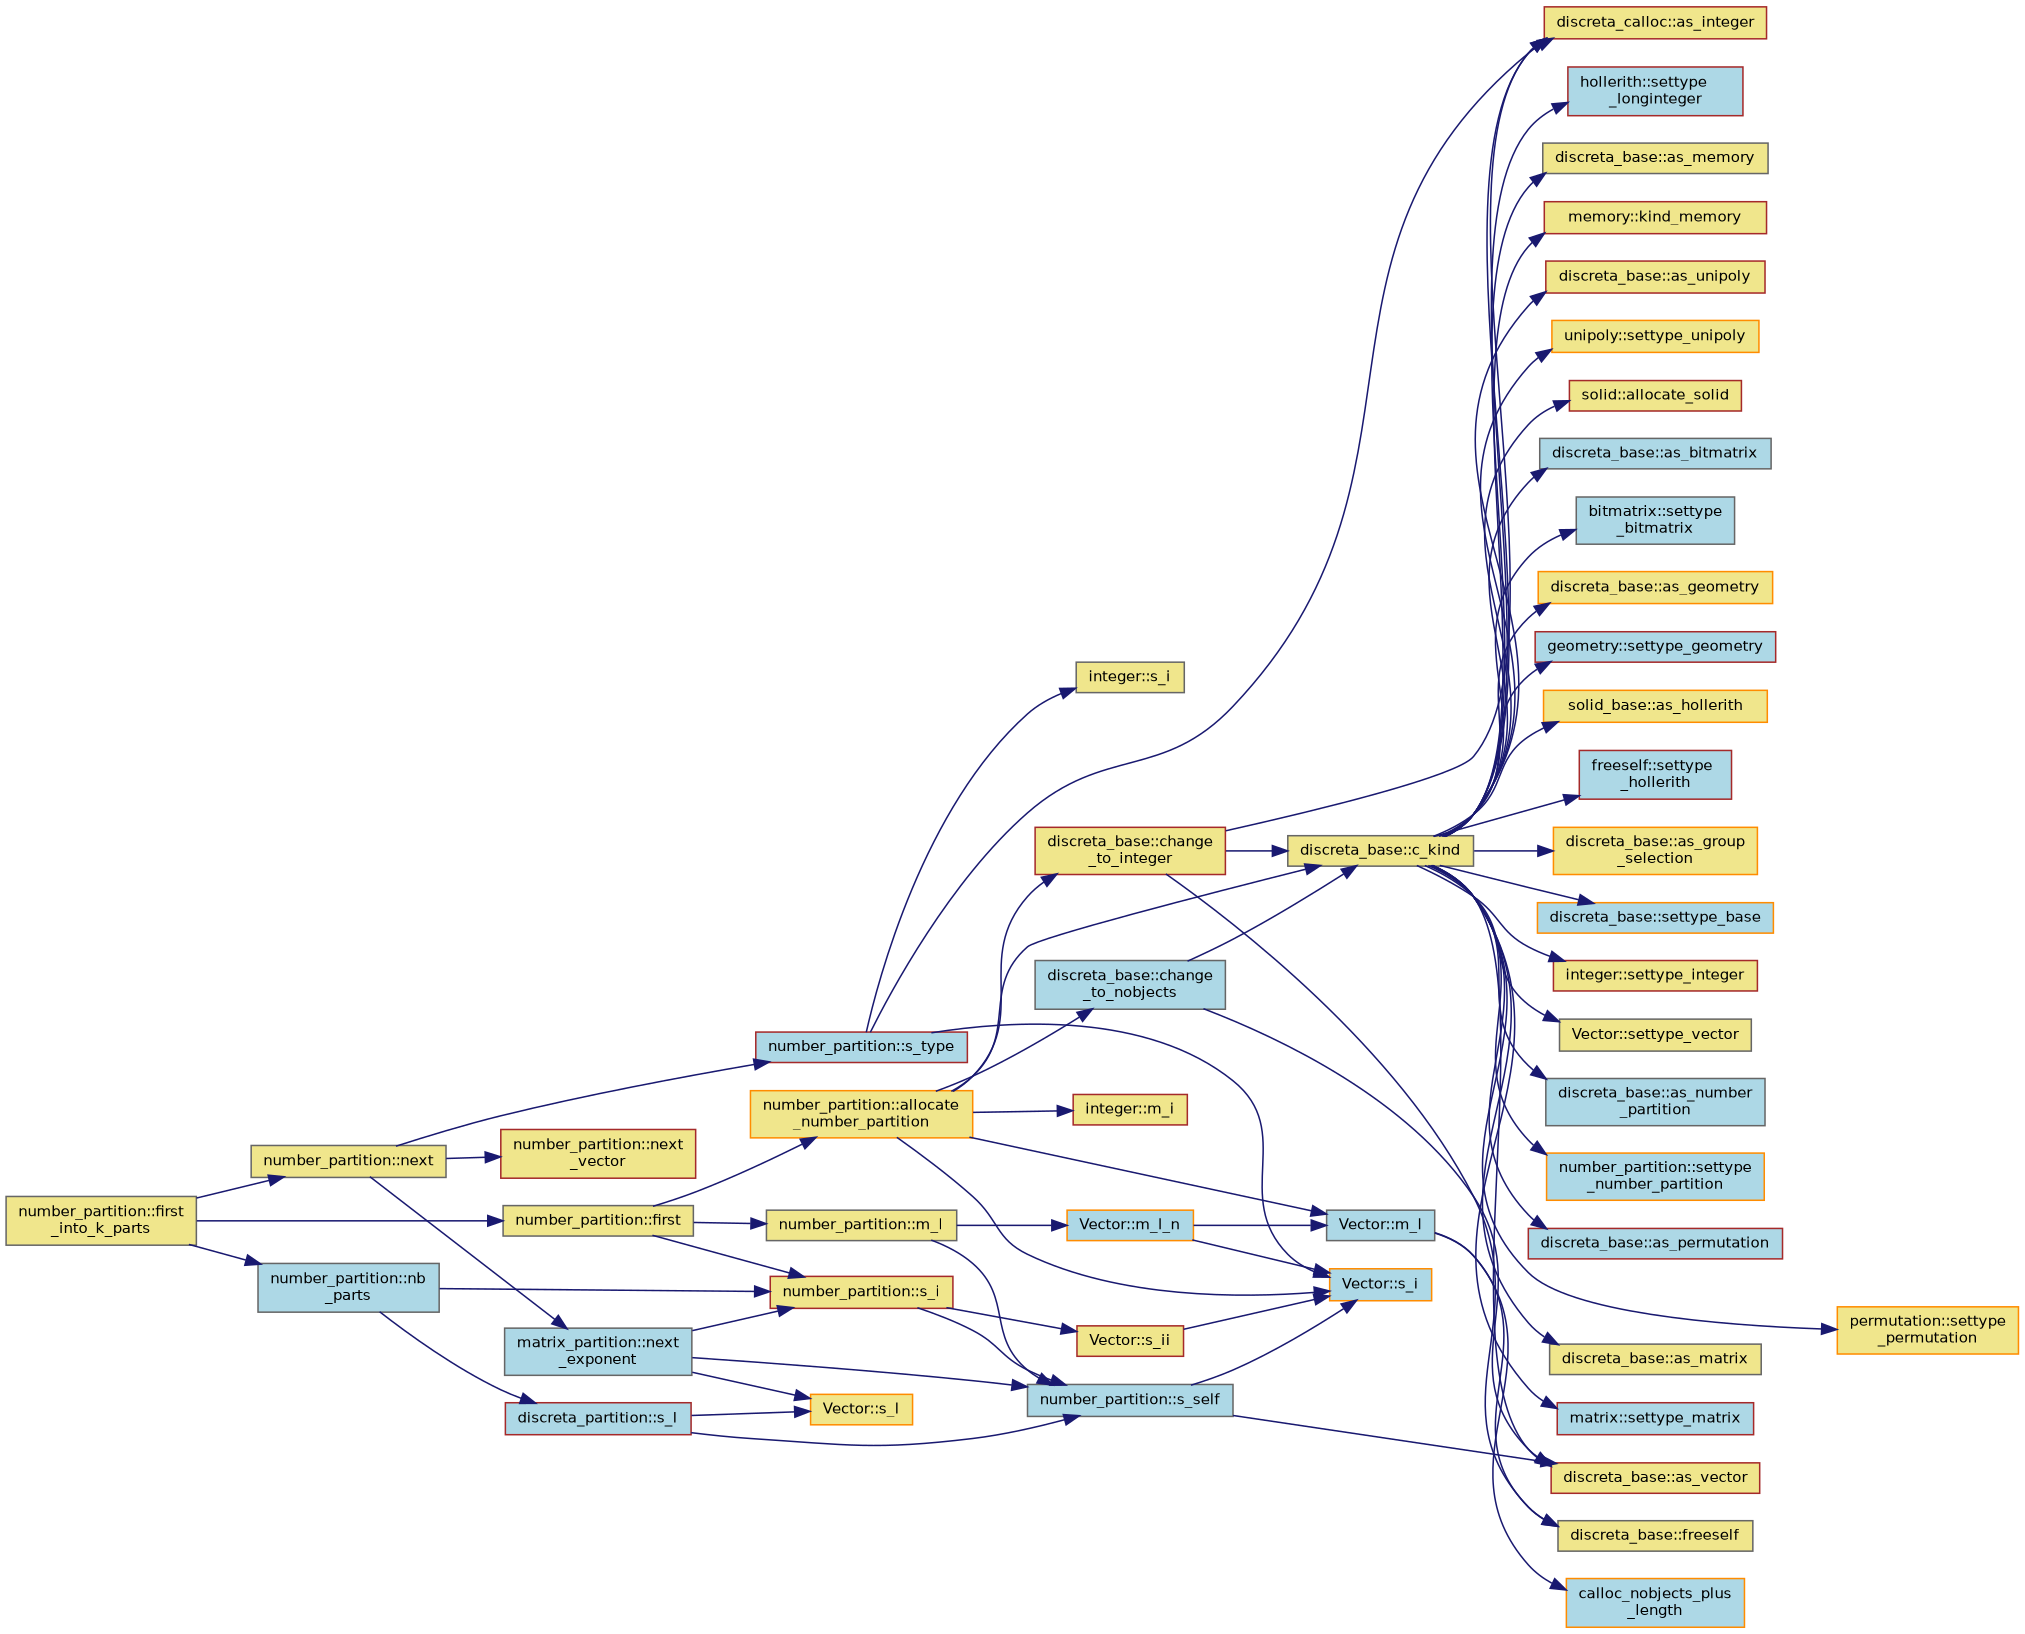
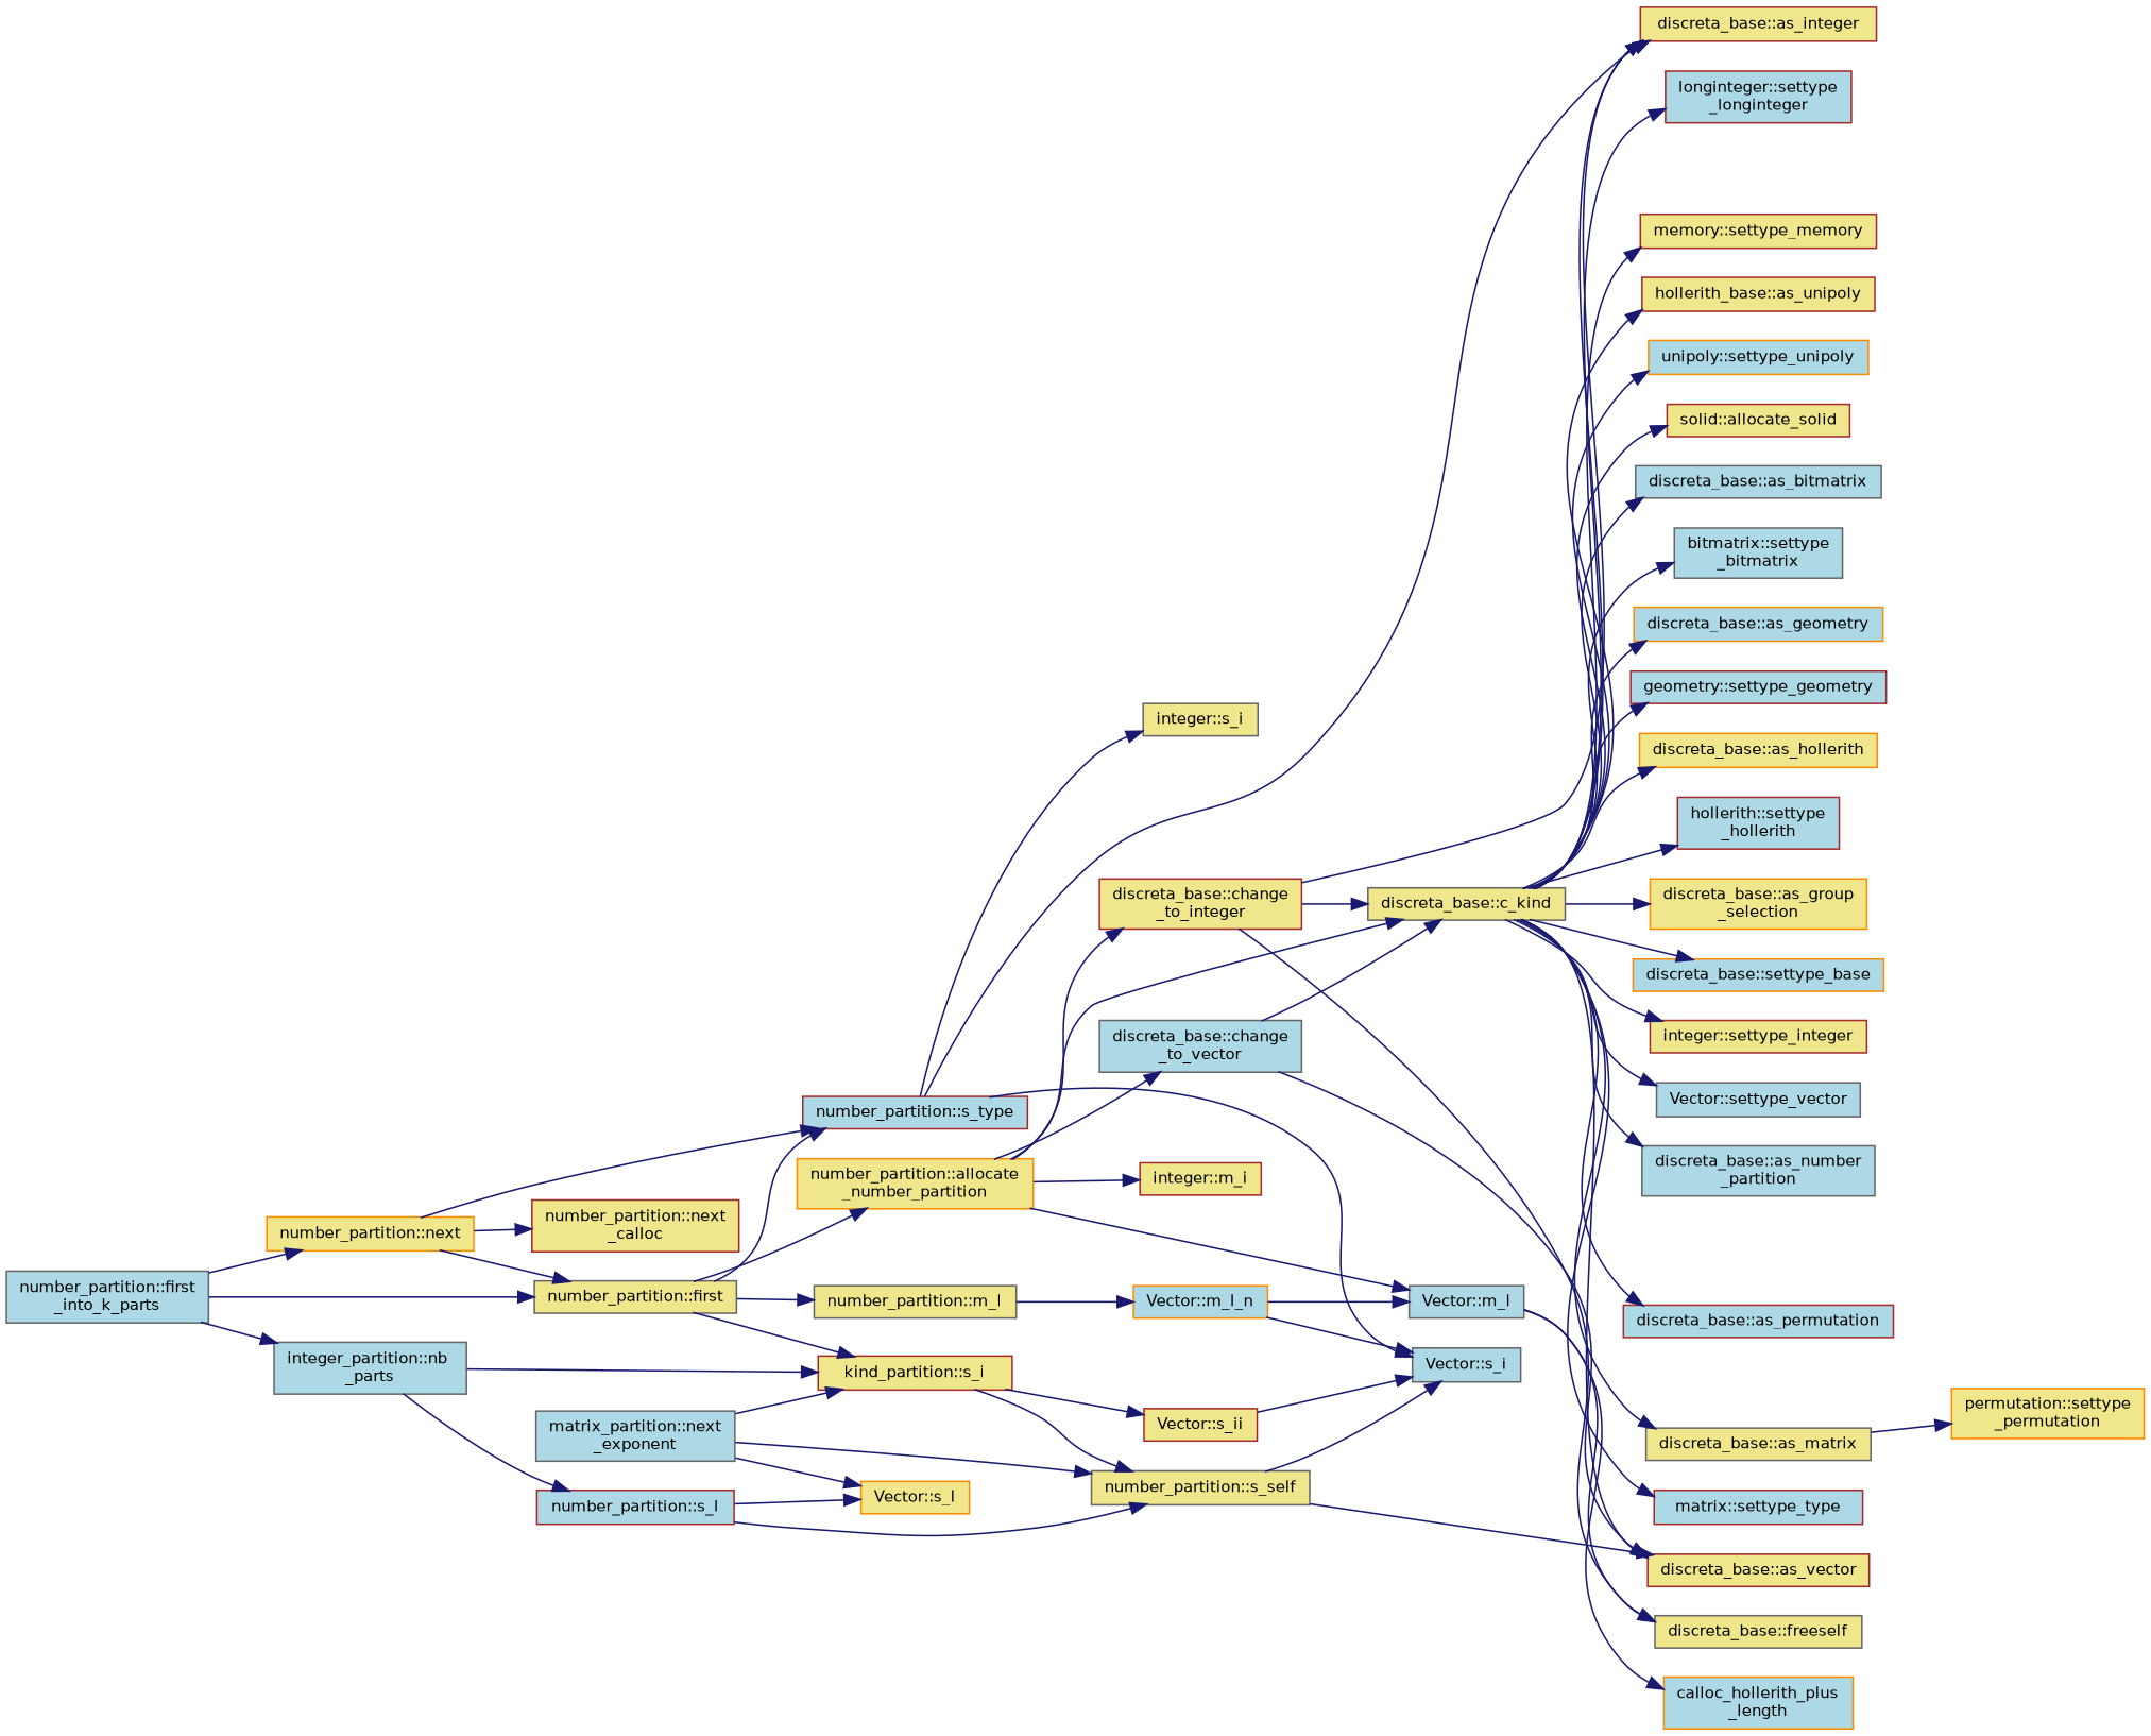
  digraph {
    rankdir=LR
    node [color=gray40 fillcolor=khaki fontname=Helvetica fontsize=10 shape=record style=filled]
    edge [color=midnightblue fontname=Helvetica fontsize=10 labelfontname=Helvetica labelfontsize=10 style=solid]
-   n1 [fontcolor=black height=0.2 label="number_partition::first\l_into_k_parts" width=0.4]
+   n1 [fillcolor=lightblue fontcolor=black height=0.2 label="number_partition::first\l_into_k_parts" width=0.4]
    n2 [height=0.2 label="number_partition::first" width=0.4]
-   n3 [fillcolor=lightblue height=0.2 label="number_partition::nb\l_parts" width=0.4]
-   n4 [height=0.2 label="number_partition::next" width=0.4]
+   n3 [fillcolor=lightblue height=0.2 label="integer_partition::nb\l_parts" width=0.4]
+   n4 [color=darkorange height=0.2 label="number_partition::next" width=0.4]
    n5 [color=darkorange height=0.2 label="number_partition::allocate\l_number_partition" width=0.4]
    n6 [color=brown fillcolor=lightblue height=0.2 label="number_partition::s_type" width=0.4]
    n7 [height=0.2 label="number_partition::m_l" width=0.4]
-   n8 [color=brown height=0.2 label="number_partition::s_i" width=0.4]
-   n9 [color=brown fillcolor=lightblue height=0.2 label="discreta_partition::s_l" width=0.4]
+   n8 [color=brown height=0.2 label="kind_partition::s_i" width=0.4]
+   n9 [color=brown fillcolor=lightblue height=0.2 label="number_partition::s_l" width=0.4]
    n10 [fillcolor=lightblue height=0.2 label="matrix_partition::next\l_exponent" width=0.4]
-   n11 [color=brown height=0.2 label="number_partition::next\l_vector" width=0.4]
+   n11 [color=brown height=0.2 label="number_partition::next\l_calloc" width=0.4]
    n12 [fillcolor=lightblue height=0.2 label="Vector::m_l" width=0.4]
    n13 [height=0.2 label="discreta_base::c_kind" width=0.4]
-   n14 [color=darkorange fillcolor=lightblue height=0.2 label="Vector::s_i" width=0.4]
+   n14 [fillcolor=lightblue height=0.2 label="Vector::s_i" width=0.4]
    n15 [color=brown height=0.2 label="discreta_base::change\l_to_integer" width=0.4]
    n16 [color=brown height=0.2 label="integer::m_i" width=0.4]
-   n17 [fillcolor=lightblue height=0.2 label="discreta_base::change\l_to_nobjects" width=0.4]
-   n18 [color=brown height=0.2 label="discreta_calloc::as_integer" width=0.4]
+   n17 [fillcolor=lightblue height=0.2 label="discreta_base::change\l_to_vector" width=0.4]
+   n18 [color=brown height=0.2 label="discreta_base::as_integer" width=0.4]
    n19 [height=0.2 label="integer::s_i" width=0.4]
-   n20 [fillcolor=lightblue height=0.2 label="number_partition::s_self" width=0.4]
+   n20 [height=0.2 label="number_partition::s_self" width=0.4]
    n21 [color=darkorange fillcolor=lightblue height=0.2 label="Vector::m_l_n" width=0.4]
    n22 [color=brown height=0.2 label="Vector::s_ii" width=0.4]
    n23 [height=0.2 label="discreta_base::freeself" width=0.4]
-   n24 [color=darkorange fillcolor=lightblue height=0.2 label="calloc_nobjects_plus\l_length" width=0.4]
+   n24 [color=darkorange fillcolor=lightblue height=0.2 label="calloc_hollerith_plus\l_length" width=0.4]
    n25 [color=darkorange fillcolor=lightblue height=0.2 label="discreta_base::settype_base" width=0.4]
    n26 [color=brown height=0.2 label="integer::settype_integer" width=0.4]
    n27 [color=brown height=0.2 label="discreta_base::as_vector" width=0.4]
-   n28 [height=0.2 label="Vector::settype_vector" width=0.4]
+   n28 [fillcolor=lightblue height=0.2 label="Vector::settype_vector" width=0.4]
    n29 [fillcolor=lightblue height=0.2 label="discreta_base::as_number\l_partition" width=0.4]
-   n30 [color=darkorange fillcolor=lightblue height=0.2 label="number_partition::settype\l_number_partition" width=0.4]
    n31 [color=brown fillcolor=lightblue height=0.2 label="discreta_base::as_permutation" width=0.4]
    n32 [color=darkorange height=0.2 label="permutation::settype\l_permutation" width=0.4]
    n33 [height=0.2 label="discreta_base::as_matrix" width=0.4]
-   n34 [color=brown fillcolor=lightblue height=0.2 label="matrix::settype_matrix" width=0.4]
-   n35 [color=brown fillcolor=lightblue height=0.2 label="hollerith::settype\l_longinteger" width=0.4]
-   n36 [height=0.2 label="discreta_base::as_memory" width=0.4]
-   n37 [color=brown height=0.2 label="memory::kind_memory" width=0.4]
-   n38 [color=brown height=0.2 label="discreta_base::as_unipoly" width=0.4]
-   n39 [color=darkorange height=0.2 label="unipoly::settype_unipoly" width=0.4]
+   n34 [color=brown fillcolor=lightblue height=0.2 label="matrix::settype_type" width=0.4]
+   n35 [color=brown fillcolor=lightblue height=0.2 label="longinteger::settype\l_longinteger" width=0.4]
+   n37 [color=brown height=0.2 label="memory::settype_memory" width=0.4]
+   n38 [color=brown height=0.2 label="hollerith_base::as_unipoly" width=0.4]
+   n39 [color=darkorange fillcolor=lightblue height=0.2 label="unipoly::settype_unipoly" width=0.4]
    n40 [color=brown height=0.2 label="solid::allocate_solid" width=0.4]
    n41 [fillcolor=lightblue height=0.2 label="discreta_base::as_bitmatrix" width=0.4]
    n42 [fillcolor=lightblue height=0.2 label="bitmatrix::settype\l_bitmatrix" width=0.4]
-   n43 [color=darkorange height=0.2 label="discreta_base::as_geometry" width=0.4]
+   n43 [color=darkorange fillcolor=lightblue height=0.2 label="discreta_base::as_geometry" width=0.4]
    n44 [color=brown fillcolor=lightblue height=0.2 label="geometry::settype_geometry" width=0.4]
-   n45 [color=darkorange height=0.2 label="solid_base::as_hollerith" width=0.4]
-   n46 [color=brown fillcolor=lightblue height=0.2 label="freeself::settype\l_hollerith" width=0.4]
+   n45 [color=darkorange height=0.2 label="discreta_base::as_hollerith" width=0.4]
+   n46 [color=brown fillcolor=lightblue height=0.2 label="hollerith::settype\l_hollerith" width=0.4]
    n47 [color=darkorange height=0.2 label="discreta_base::as_group\l_selection" width=0.4]
    n48 [color=darkorange height=0.2 label="Vector::s_l" width=0.4]
    n1 -> n2
    n1 -> n3
    n1 -> n4
    n2 -> n5
+   n2 -> n6
    n2 -> n7
    n2 -> n8
    n3 -> n8
    n3 -> n9
    n4 -> n6
-   n4 -> n10
+   n4 -> n2
    n4 -> n11
    n5 -> n12
    n5 -> n13
-   n5 -> n14
    n5 -> n15
    n5 -> n16
    n5 -> n17
    n6 -> n14
    n6 -> n18
    n6 -> n19
-   n7 -> n20
    n7 -> n21
    n8 -> n20
    n8 -> n22
    n9 -> n20
    n9 -> n48
    n10 -> n8
    n10 -> n20
    n10 -> n48
    n12 -> n23
    n12 -> n24
    n13 -> n18
    n13 -> n25
    n13 -> n26
    n13 -> n27
    n13 -> n28
    n13 -> n29
-   n13 -> n30
    n13 -> n31
-   n13 -> n32
+   n33 -> n32
    n13 -> n33
    n13 -> n34
    n13 -> n35
-   n13 -> n36
    n13 -> n37
    n13 -> n38
    n13 -> n39
    n13 -> n40
    n13 -> n41
    n13 -> n42
    n13 -> n43
    n13 -> n44
    n13 -> n45
    n13 -> n46
    n13 -> n47
    n15 -> n13
    n15 -> n18
    n15 -> n23
    n17 -> n13
    n17 -> n27
    n20 -> n14
    n20 -> n27
    n21 -> n12
    n21 -> n14
    n22 -> n14
  }
